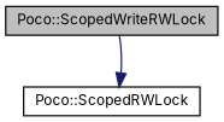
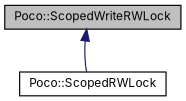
  digraph {
    fontname=Inter
    node [color=black fontname=Inter fontsize=10 shape=record style=filled]
    n1 [fillcolor=grey75 fontcolor=black height=0.2 label="Poco::ScopedWriteRWLock" width=0.4]
    n2 [fillcolor=white height=0.2 label="Poco::ScopedRWLock" width=0.4]
-   n2 -> n1 [color=midnightblue dir=back fontname=Inter fontsize=10 labelfontname=Helvetica labelfontsize=10 style=solid]
+   n1 -> n2 [color=midnightblue dir=back fontname=Inter fontsize=10 labelfontname=Helvetica labelfontsize=10 style=solid]
  }
